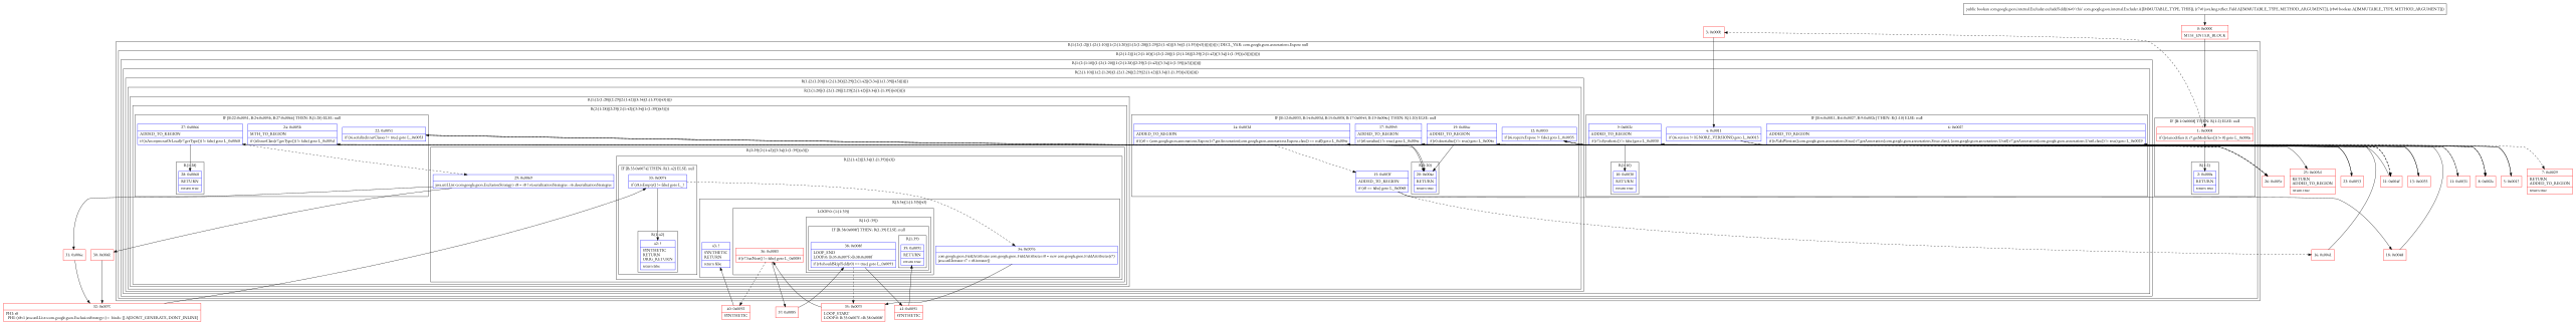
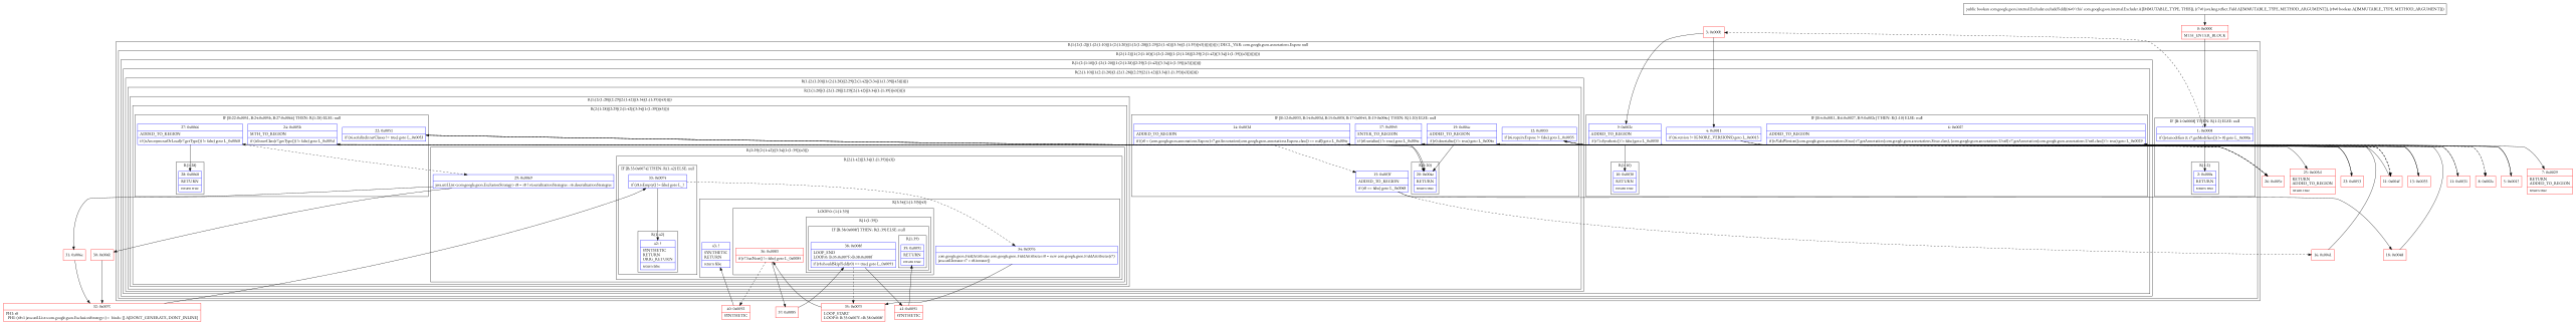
  digraph {
    fontname="EB Garamond"
    node [color=blue fontname="EB Garamond" shape=record]
    edge [fontname="EB Garamond"]
    n1 [label="{2\:\ 0x000a|RETURN\l|return true\l}"]
-   n2 [color=red label="{1\:\ 0x0008|if ((r6.modifiers & r7.getModifiers()) != 0) goto L_0x000a\l}"]
+   n2 [label="{1\:\ 0x0008|if ((r6.modifiers & r7.getModifiers()) != 0) goto L_0x000a\l}"]
    n3 [label="{10\:\ 0x0030|RETURN\l|return true\l}"]
    n4 [label="{4\:\ 0x0011|if (r6.version != IGNORE_VERSIONS) goto L_0x0013\l}"]
    n5 [label="{6\:\ 0x0027|ADDED_TO_REGION\l|if (isValidVersion((com.google.gson.annotations.Since) r7.getAnnotation(com.google.gson.annotations.Since.class), (com.google.gson.annotations.Until) r7.getAnnotation(com.google.gson.annotations.Until.class)) != true) goto L_0x0029\l}"]
    n6 [label="{9\:\ 0x002e|ADDED_TO_REGION\l|if (r7.isSynthetic() != false) goto L_0x0030\l}"]
    n7 [label="{20\:\ 0x004e|RETURN\l|return true\l}"]
    n8 [label="{12\:\ 0x0033|if (r6.requireExpose != false) goto L_0x0035\l}"]
    n9 [label="{14\:\ 0x003d|ADDED_TO_REGION\l|if ((r0 = (com.google.gson.annotations.Expose) r7.getAnnotation(com.google.gson.annotations.Expose.class)) == null) goto L_0x004e\l}"]
    n10 [label="{15\:\ 0x003f|ADDED_TO_REGION\l|if (r8 == false) goto L_0x0048\l}"]
-   n11 [label="{17\:\ 0x0045|ADDED_TO_REGION\l|if (r0.serialize() != true) goto L_0x004e\l}"]
+   n11 [label="{17\:\ 0x0045|ENTER_TO_REGION\l|if (r0.serialize() != true) goto L_0x004e\l}"]
    n12 [label="{19\:\ 0x004c|ADDED_TO_REGION\l|if (r0.deserialize() != true) goto L_0x004e\l}"]
    n13 [label="{28\:\ 0x0068|RETURN\l|return true\l}"]
    n14 [label="{22\:\ 0x0051|if (r6.serializeInnerClasses != true) goto L_0x0053\l}"]
    n15 [label="{24\:\ 0x005b|MTH_TO_REGION\l|if (isInnerClass(r7.getType()) != false) goto L_0x005d\l}"]
    n16 [label="{27\:\ 0x0066|ADDED_TO_REGION\l|if (isAnonymousOrLocal(r7.getType()) != false) goto L_0x0068\l}"]
    n17 [label="{42\:\ ?|SYNTHETIC\lRETURN\lORIG_RETURN\l|return false\l}"]
    n18 [label="{33\:\ 0x0074|if (r8.isEmpty() != false) goto L_?\l}"]
    n19 [label="{39\:\ 0x0091|RETURN\l|return true\l}"]
    n20 [label="{38\:\ 0x008f|LOOP_END\lLOOP:0: B:35:0x007f\-\>B:38:0x008f\l|if (r8.shouldSkipField(r0) == true) goto L_0x0091\l}"]
    n21 [color=red label="{36\:\ 0x0083|if (r7.hasNext() != false) goto L_0x0085\l}"]
    n22 [label="{34\:\ 0x0076|com.google.gson.FieldAttributes com.google.gson.FieldAttributes r0 = new com.google.gson.FieldAttributes(r7)\ljava.util.Iterator r7 = r8.iterator()\l}"]
    n23 [label="{43\:\ ?|SYNTHETIC\lRETURN\l|return false\l}"]
    n24 [label="{29\:\ 0x0069|java.util.List\<com.google.gson.ExclusionStrategy\> r8 = r8 ? r6.serializationStrategies : r6.deserializationStrategies\l}"]
    n25 [color=red label="{3\:\ 0x000b}"]
    n26 [color=red label="{5\:\ 0x0013}"]
    n27 [color=red label="{8\:\ 0x002a}"]
    n28 [color=red label="{7\:\ 0x0029|RETURN\lADDED_TO_REGION\l|return true\l}"]
    n29 [color=red label="{11\:\ 0x0031}"]
    n30 [color=red label="{13\:\ 0x0035}"]
    n31 [color=red label="{21\:\ 0x004f}"]
    n32 [color=red label="{16\:\ 0x0041}"]
    n33 [color=red label="{18\:\ 0x0048}"]
    n34 [color=red label="{23\:\ 0x0053}"]
    n35 [color=red label="{26\:\ 0x005e}"]
    n36 [color=red label="{25\:\ 0x005d|RETURN\lADDED_TO_REGION\l|return true\l}"]
    n37 [color=red label="{35\:\ 0x007f|LOOP_START\lLOOP:0: B:35:0x007f\-\>B:38:0x008f\l}"]
    n38 [color=red label="{41\:\ 0x0091|SYNTHETIC\l}"]
    n39 [color=red label="{37\:\ 0x0085}"]
    n40 [color=red label="{40\:\ 0x0092|SYNTHETIC\l}"]
    n41 [color=red label="{30\:\ 0x006b}"]
    n42 [color=red label="{31\:\ 0x006e}"]
    n43 [color=red label="{32\:\ 0x0070|PHI: r8 \l  PHI: (r8v1 java.util.List\<com.google.gson.ExclusionStrategy\>) =  binds: [] A[DONT_GENERATE, DONT_INLINE]\l}"]
    n44 [color=red label="{0\:\ 0x0000|MTH_ENTER_BLOCK\l}"]
    n45 [label="{public boolean com.google.gson.internal.Excluder.excludeField((r6v0 'this' com.google.gson.internal.Excluder A[IMMUTABLE_TYPE, THIS]), (r7v0 java.lang.reflect.Field A[IMMUTABLE_TYPE, METHOD_ARGUMENT]), (r8v0 boolean A[IMMUTABLE_TYPE, METHOD_ARGUMENT])) }" color=""]
    subgraph cluster_1 {
      label="R(1:(2:(1:2)|(1:(2:(1:10)|(1:(2:(1:20)|(1:(2:(1:28)|(2:29|(2:(1:42)|(3:34|(1:(1:39))|43))))))))))) | DECL_VAR: com.google.gson.annotations.Expose null\l"
      subgraph cluster_2 {
        label="R(2:(1:2)|(1:(2:(1:10)|(1:(2:(1:20)|(1:(2:(1:28)|(2:29|(2:(1:42)|(3:34|(1:(1:39))|43))))))))))"
        subgraph cluster_3 {
          label="IF [B:1:0x0008] THEN: R(1:2) ELSE: null"
          n2
          subgraph cluster_4 {
            label="R(1:2)"
            n1
          }
        }
        subgraph cluster_5 {
          label="R(1:(2:(1:10)|(1:(2:(1:20)|(1:(2:(1:28)|(2:29|(2:(1:42)|(3:34|(1:(1:39))|43)))))))))"
          subgraph cluster_6 {
            label="R(2:(1:10)|(1:(2:(1:20)|(1:(2:(1:28)|(2:29|(2:(1:42)|(3:34|(1:(1:39))|43))))))))"
            subgraph cluster_7 {
              label="IF [B:4:0x0011, B:6:0x0027, B:9:0x002e] THEN: R(1:10) ELSE: null"
              n4
              n5
              n6
              subgraph cluster_8 {
                label="R(1:10)"
                n3
              }
            }
            subgraph cluster_9 {
              label="R(1:(2:(1:20)|(1:(2:(1:28)|(2:29|(2:(1:42)|(3:34|(1:(1:39))|43)))))))"
              subgraph cluster_10 {
                label="R(2:(1:20)|(1:(2:(1:28)|(2:29|(2:(1:42)|(3:34|(1:(1:39))|43))))))"
                subgraph cluster_11 {
                  label="IF [B:12:0x0033, B:14:0x003d, B:15:0x003f, B:17:0x0045, B:19:0x004c] THEN: R(1:20) ELSE: null"
                  n8
                  n9
                  n10
                  n11
                  n12
                  subgraph cluster_12 {
                    label="R(1:20)"
                    n7
                  }
                }
                subgraph cluster_13 {
                  label="R(1:(2:(1:28)|(2:29|(2:(1:42)|(3:34|(1:(1:39))|43)))))"
                  subgraph cluster_14 {
                    label="R(2:(1:28)|(2:29|(2:(1:42)|(3:34|(1:(1:39))|43))))"
                    subgraph cluster_15 {
                      label="IF [B:22:0x0051, B:24:0x005b, B:27:0x0066] THEN: R(1:28) ELSE: null"
                      n14
                      n15
                      n16
                      subgraph cluster_16 {
                        label="R(1:28)"
                        n13
                      }
                    }
                    subgraph cluster_17 {
                      label="R(2:29|(2:(1:42)|(3:34|(1:(1:39))|43)))"
                      n24
                      subgraph cluster_18 {
                        label="R(2:(1:42)|(3:34|(1:(1:39))|43))"
                        subgraph cluster_19 {
                          label="IF [B:33:0x0074] THEN: R(1:42) ELSE: null"
                          n18
                          subgraph cluster_20 {
                            label="R(1:42)"
                            n17
                          }
                        }
                        subgraph cluster_21 {
                          label="R(3:34|(1:(1:39))|43)"
                          n22
                          n23
                          subgraph cluster_22 {
                            label="LOOP:0: (1:(1:39))"
                            n21
                            subgraph cluster_23 {
                              label="R(1:(1:39))"
                              subgraph cluster_24 {
                                label="IF [B:38:0x008f] THEN: R(1:39) ELSE: null"
                                n20
                                subgraph cluster_25 {
                                  label="R(1:39)"
                                  n19
                                }
                              }
                            }
                          }
                        }
                      }
                    }
                  }
                }
              }
            }
          }
        }
      }
    }
    n2 -> n1
    n2 -> n25 [style=dashed]
    n4 -> n26
    n4 -> n27 [style=dashed]
    n5 -> n27 [style=dashed]
-   n5 -> n28 [style=dashed]
+   n5 -> n28
    n6 -> n3
    n6 -> n29 [style=dashed]
    n8 -> n30
    n8 -> n31 [style=dashed]
    n9 -> n7
    n9 -> n10 [style=dashed]
    n10 -> n32 [style=dashed]
    n10 -> n33
    n11 -> n7
    n11 -> n31 [style=dashed]
    n12 -> n7
    n12 -> n31 [style=dashed]
    n14 -> n34
    n14 -> n35 [style=dashed]
    n15 -> n35 [style=dashed]
    n15 -> n36
    n16 -> n13
    n16 -> n24 [style=dashed]
    n18 -> n17
    n18 -> n22 [style=dashed]
    n20 -> n37 [style=dashed]
    n20 -> n38
    n21 -> n39
    n21 -> n40 [style=dashed]
    n22 -> n37
    n24 -> n41
    n24 -> n42
    n25 -> n4
    n26 -> n5
-   n27 -> n6
+   n25 -> n6
    n29 -> n8
    n30 -> n9
    n31 -> n14
    n32 -> n11
    n33 -> n12
    n34 -> n15
    n35 -> n16
    n37 -> n21
    n38 -> n19
    n39 -> n20
    n40 -> n23
    n41 -> n43
    n42 -> n43
    n43 -> n18
    n44 -> n2
    n45 -> n44
  }
